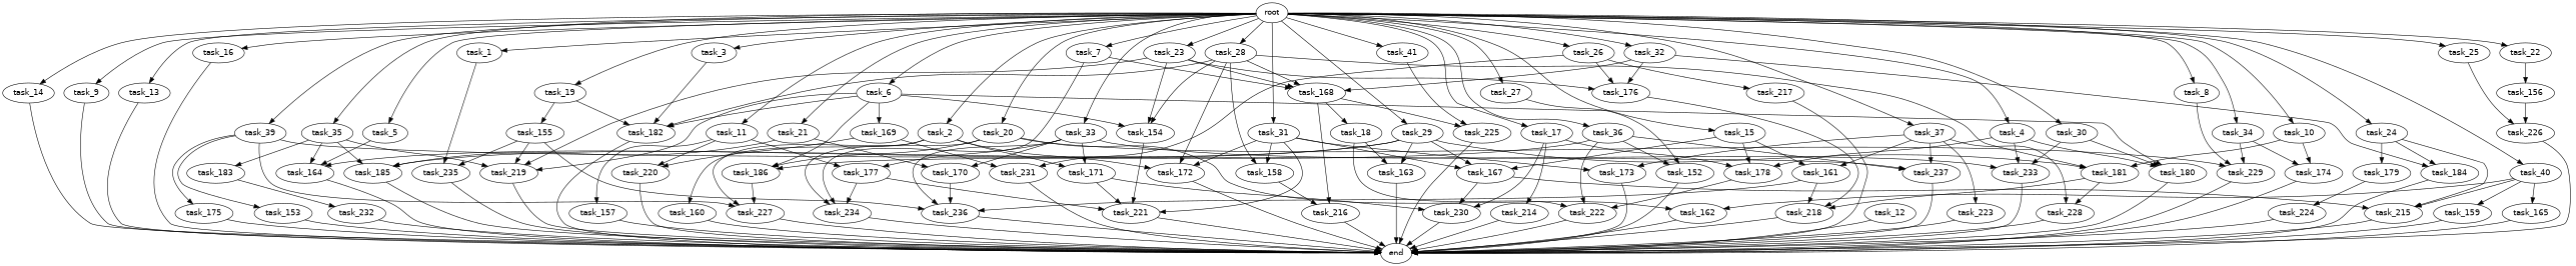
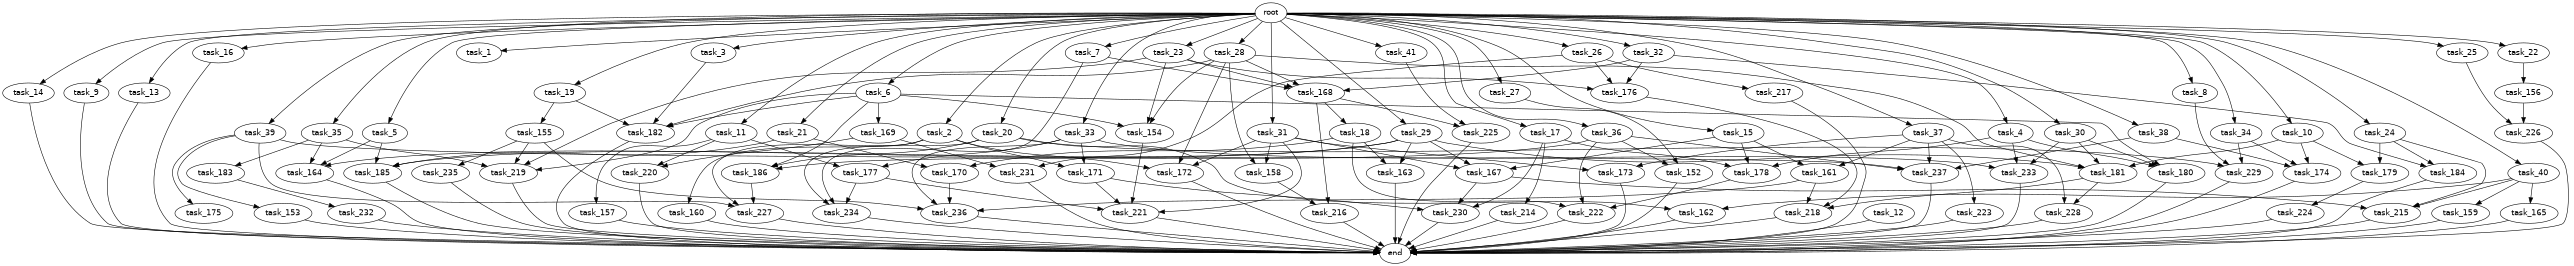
  digraph {
    fontname="DejaVu Sans"
    node [fontname="DejaVu Sans"]
    edge [fontname="DejaVu Sans"]
    root
    task_11
    task_2
    task_21
    task_23
    task_35
    task_33
    task_14
    task_3
    task_28
    task_22
    task_5
    task_30
    task_9
    task_27
    task_29
    task_34
    task_37
    task_40
    task_8
    task_15
    task_24
    task_41
    task_31
    task_32
    task_10
    task_1
    task_20
    task_4
    task_13
    task_36
    task_16
    task_39
    task_26
    task_25
+   task_38
    task_19
    task_17
    task_6
    task_7
    task_157
    task_220
    task_177
    task_227
    task_160
    task_172
    task_171
    task_185
    task_170
    task_176
    task_168
    task_154
    task_219
    task_164
    task_183
    task_233
    task_236
    end
    task_182
    task_18
    task_222
    task_163
    task_158
    task_181
    task_156
    task_180
    task_152
    task_167
    task_229
    task_174
    task_173
    task_223
    task_228
    task_161
    task_237
    task_162
    task_165
    task_215
    task_159
    task_178
    task_179
    task_184
    task_225
    task_221
    task_12
    task_235
    task_234
    task_186
    task_175
    task_153
    task_217
    task_231
    task_226
    task_155
    task_230
    task_214
    task_169
    task_218
    task_216
    task_232
    task_224
    root -> task_11
    root -> task_2
    root -> task_21
    root -> task_23
    root -> task_35
    root -> task_33
    root -> task_14
    root -> task_3
    root -> task_28
    root -> task_22
    root -> task_5
    root -> task_30
    root -> task_9
    root -> task_27
    root -> task_29
    root -> task_34
    root -> task_37
    root -> task_40
    root -> task_8
    root -> task_15
    root -> task_24
    root -> task_41
    root -> task_31
    root -> task_32
    root -> task_10
    root -> task_1
    root -> task_20
    root -> task_4
    root -> task_13
    root -> task_36
    root -> task_16
    root -> task_39
    root -> task_26
    root -> task_25
+   root -> task_38
    root -> task_19
    root -> task_17
    root -> task_6
    root -> task_7
    task_11 -> task_157
    task_11 -> task_220
    task_11 -> task_177
    task_2 -> task_227
    task_2 -> task_160
    task_2 -> task_172
    task_2 -> task_171
    task_21 -> task_185
    task_21 -> task_170
    task_23 -> task_176
    task_23 -> task_168
    task_23 -> task_154
    task_23 -> task_219
-   task_35 -> task_185
+   task_5 -> task_185
    task_35 -> task_219
    task_35 -> task_164
    task_35 -> task_183
    task_33 -> task_177
    task_33 -> task_171
    task_33 -> task_233
    task_33 -> task_236
    task_14 -> end
    task_3 -> task_182
    task_28 -> task_172
    task_28 -> task_168
    task_28 -> task_154
    task_28 -> task_182
    task_28 -> task_158
    task_28 -> task_181
    task_22 -> task_156
    task_5 -> task_164
    task_30 -> task_233
+   task_30 -> task_181
    task_30 -> task_180
    task_9 -> end
    task_27 -> task_152
    task_29 -> task_185
    task_29 -> task_164
    task_29 -> task_163
    task_29 -> task_181
    task_29 -> task_167
    task_34 -> task_229
    task_34 -> task_174
    task_37 -> task_173
    task_37 -> task_223
    task_37 -> task_228
    task_37 -> task_161
    task_37 -> task_237
    task_40 -> task_162
    task_40 -> task_165
    task_40 -> task_215
    task_40 -> task_159
    task_8 -> task_229
    task_15 -> task_167
    task_15 -> task_161
    task_15 -> task_178
    task_24 -> task_215
    task_24 -> task_179
    task_24 -> task_184
    task_41 -> task_225
    task_31 -> task_172
    task_31 -> task_158
    task_31 -> task_167
    task_31 -> task_173
    task_31 -> task_221
    task_32 -> task_176
    task_32 -> task_168
    task_32 -> task_184
    task_10 -> task_181
    task_10 -> task_174
-   task_1 -> task_235
+   task_10 -> task_179
    task_20 -> task_229
    task_20 -> task_162
    task_20 -> task_234
    task_20 -> task_186
    task_4 -> task_233
    task_4 -> task_180
    task_4 -> task_178
    task_13 -> end
    task_36 -> task_222
    task_36 -> task_152
    task_36 -> task_237
    task_36 -> task_186
    task_16 -> end
    task_39 -> task_227
    task_39 -> task_237
    task_39 -> task_175
    task_39 -> task_153
    task_26 -> task_176
    task_26 -> task_217
    task_26 -> task_231
    task_25 -> task_226
+   task_38 -> task_174
+   task_38 -> task_237
    task_19 -> task_182
    task_19 -> task_155
    task_17 -> task_178
    task_17 -> task_230
    task_17 -> task_214
    task_6 -> task_154
    task_6 -> task_219
    task_6 -> task_182
    task_6 -> task_180
    task_6 -> task_186
    task_6 -> task_169
    task_7 -> task_168
    task_7 -> task_234
    task_157 -> end
    task_220 -> end
    task_177 -> task_221
    task_177 -> task_234
    task_227 -> end
    task_160 -> end
    task_172 -> end
    task_171 -> task_221
    task_171 -> task_230
    task_185 -> end
    task_170 -> task_236
    task_176 -> task_218
    task_168 -> task_18
    task_168 -> task_225
    task_168 -> task_216
    task_154 -> task_221
    task_219 -> end
    task_164 -> end
    task_183 -> task_232
    task_233 -> end
    task_236 -> end
    task_182 -> end
-   task_33 -> task_170
+   task_18 -> task_170
    task_18 -> task_222
    task_18 -> task_163
    task_222 -> end
    task_163 -> end
    task_158 -> task_216
    task_181 -> task_228
    task_181 -> task_218
    task_156 -> task_226
    task_180 -> end
    task_152 -> end
    task_167 -> task_215
    task_167 -> task_230
    task_229 -> end
    task_174 -> end
    task_173 -> end
    task_223 -> end
    task_228 -> end
    task_161 -> task_236
    task_161 -> task_218
    task_237 -> end
    task_162 -> end
    task_165 -> end
    task_215 -> end
    task_159 -> end
    task_178 -> task_222
    task_179 -> task_224
    task_184 -> end
    task_225 -> end
    task_221 -> end
    task_12 -> end
    task_235 -> end
    task_234 -> end
    task_186 -> task_227
-   task_175 -> end
    task_153 -> end
    task_217 -> end
    task_231 -> end
    task_226 -> end
    task_155 -> task_219
    task_155 -> task_236
    task_155 -> task_235
    task_230 -> end
    task_214 -> end
    task_169 -> task_220
    task_169 -> task_231
    task_218 -> end
    task_216 -> end
    task_232 -> end
    task_224 -> end
  }
